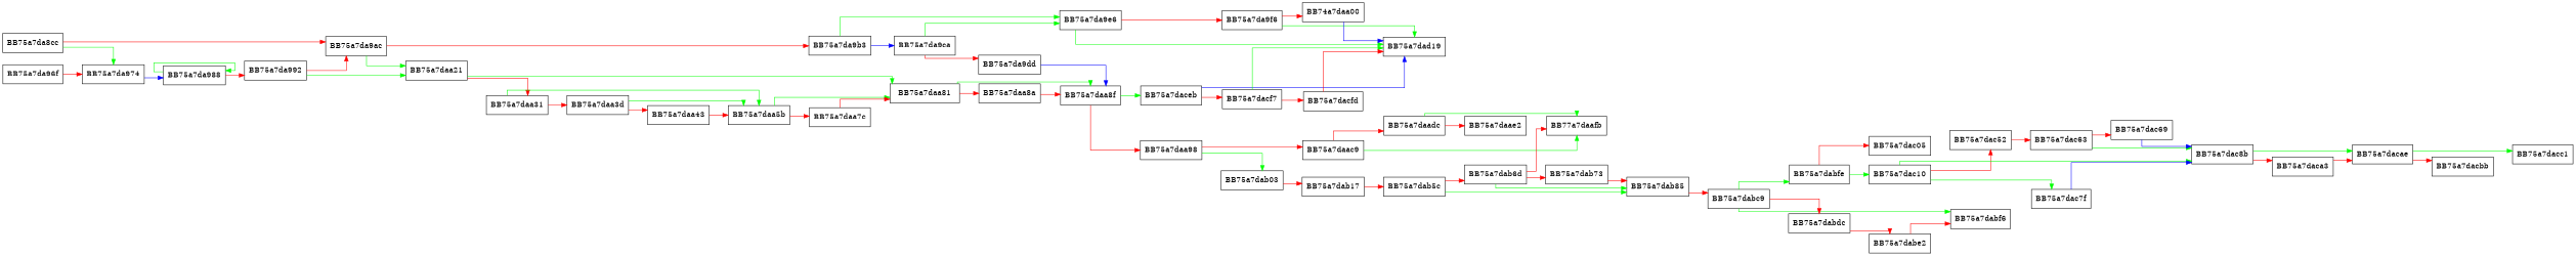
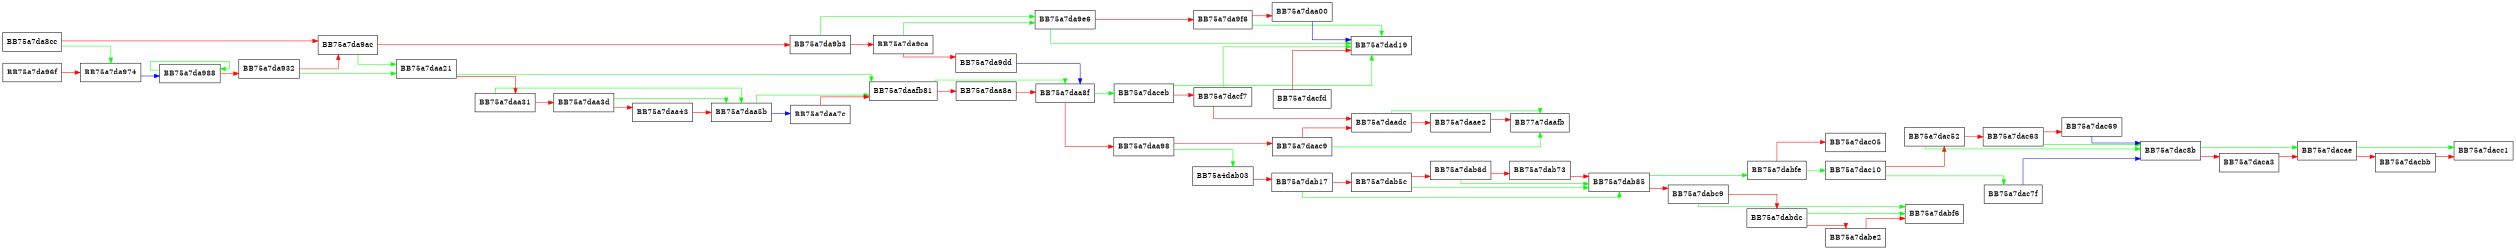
  digraph {
    rankdir=LR
    splines=ortho
    node [shape=box]
    edge [color=red]
    BB75a7da8cc
    BB75a7da974
    BB75a7da9ac
    BB75a7da988
    BB75a7da96f
-   BB75a7da992
+   BB75a7da992 [label=BB75a7da932]
    BB75a7daa21
-   BB75a7daa81
+   BB75a7daa81 [label=BB75a7daafb81]
    BB75a7daa31
    BB75a7da9b3
    BB75a7daa8f
    BB75a7daa8a
    BB75a7daa5b
    BB75a7daa3d
    BB75a7da9e6
    BB75a7da9ca
    BB75a7dad19
    BB75a7da9f6
    BB75a7da9dd
-   BB75a7daa00 [label=BB74a7daa00]
+   BB75a7daa00
    BB75a7daceb
    BB75a7daa98
    BB75a7dacf7
-   BB75a7dab03
+   BB75a7dab03 [label=BB75a4dab03]
    BB75a7daac9
    BB75a7daa7c
    BB75a7daa43
    BB75a7dacfd
    BB75a7dab17
    n30 [label=BB77a7daafb]
    BB75a7daadc
    BB75a7dab85
    BB75a7dabfe
    BB75a7dabc9
    BB75a7dab5c
    BB75a7daae2
    BB75a7dac10
    BB75a7dac05
    BB75a7dabf6
    BB75a7dabdc
    BB75a7dab6d
    BB75a7dab73
    BB75a7dac7f
    BB75a7dac52
    BB75a7dabe2
    BB75a7dac8b
    BB75a7dac63
    BB75a7dacae
    BB75a7daca3
    BB75a7dac69
    BB75a7dacc1
    BB75a7dacbb
    BB75a7da8cc -> BB75a7da974 [color=green]
    BB75a7da8cc -> BB75a7da9ac
    BB75a7da974 -> BB75a7da988 [color=blue]
    BB75a7da9ac -> BB75a7daa21 [color=green]
    BB75a7da9ac -> BB75a7da9b3
    BB75a7da988 -> BB75a7da988 [color=green]
    BB75a7da988 -> BB75a7da992
    BB75a7da96f -> BB75a7da974
    BB75a7da992 -> BB75a7da9ac
    BB75a7da992 -> BB75a7daa21 [color=green]
    BB75a7daa21 -> BB75a7daa81 [color=green]
    BB75a7daa21 -> BB75a7daa31
    BB75a7daa81 -> BB75a7daa8f [color=green]
    BB75a7daa81 -> BB75a7daa8a
    BB75a7daa31 -> BB75a7daa5b [color=green]
    BB75a7daa31 -> BB75a7daa3d
    BB75a7da9b3 -> BB75a7da9e6 [color=green]
-   BB75a7da9b3 -> BB75a7da9ca [color=blue]
+   BB75a7da9b3 -> BB75a7da9ca
    BB75a7daa8f -> BB75a7daceb [color=green]
    BB75a7daa8f -> BB75a7daa98
    BB75a7daa8a -> BB75a7daa8f
    BB75a7daa5b -> BB75a7daa81 [color=green]
-   BB75a7daa5b -> BB75a7daa7c
+   BB75a7daa5b -> BB75a7daa7c [color=blue]
    BB75a7daa3d -> BB75a7daa5b [color=green]
    BB75a7daa3d -> BB75a7daa43
    BB75a7da9e6 -> BB75a7dad19 [color=green]
    BB75a7da9e6 -> BB75a7da9f6
    BB75a7da9ca -> BB75a7da9e6 [color=green]
    BB75a7da9ca -> BB75a7da9dd
    BB75a7da9f6 -> BB75a7dad19 [color=green]
    BB75a7da9f6 -> BB75a7daa00
    BB75a7da9dd -> BB75a7daa8f [color=blue]
    BB75a7daa00 -> BB75a7dad19 [color=blue]
-   BB75a7daceb -> BB75a7dad19 [color=blue]
+   BB75a7daceb -> BB75a7dad19 [color=green]
    BB75a7daceb -> BB75a7dacf7
    BB75a7daa98 -> BB75a7dab03 [color=green]
    BB75a7daa98 -> BB75a7daac9
    BB75a7dacf7 -> BB75a7dad19 [color=green]
-   BB75a7dacf7 -> BB75a7dacfd
+   BB75a7dacf7 -> BB75a7daadc
    BB75a7dab03 -> BB75a7dab17
    BB75a7daac9 -> n30 [color=green]
    BB75a7daac9 -> BB75a7daadc
    BB75a7daa7c -> BB75a7daa81
    BB75a7daa43 -> BB75a7daa5b
    BB75a7dacfd -> BB75a7dad19
+   BB75a7dab17 -> BB75a7dab85 [color=green]
    BB75a7dab17 -> BB75a7dab5c
    BB75a7daadc -> n30 [color=green]
    BB75a7daadc -> BB75a7daae2
-   BB75a7dabc9 -> BB75a7dabfe [color=green]
+   BB75a7dab85 -> BB75a7dabfe [color=green]
    BB75a7dab85 -> BB75a7dabc9
    BB75a7dabfe -> BB75a7dac10 [color=green]
    BB75a7dabfe -> BB75a7dac05
    BB75a7dabc9 -> BB75a7dabf6 [color=green]
    BB75a7dabc9 -> BB75a7dabdc
    BB75a7dab5c -> BB75a7dab85 [color=green]
    BB75a7dab5c -> BB75a7dab6d
-   BB75a7dab6d -> n30
+   BB75a7daae2 -> n30
    BB75a7dac10 -> BB75a7dac7f [color=green]
    BB75a7dac10 -> BB75a7dac52
+   BB75a7dabdc -> BB75a7dabf6 [color=green]
    BB75a7dabdc -> BB75a7dabe2
    BB75a7dab6d -> BB75a7dab85 [color=green]
    BB75a7dab6d -> BB75a7dab73
    BB75a7dab73 -> BB75a7dab85
    BB75a7dac7f -> BB75a7dac8b [color=blue]
-   BB75a7dac10 -> BB75a7dac8b [color=green]
+   BB75a7dac52 -> BB75a7dac8b [color=green]
    BB75a7dac52 -> BB75a7dac63
    BB75a7dabe2 -> BB75a7dabf6
    BB75a7dac8b -> BB75a7dacae [color=green]
    BB75a7dac8b -> BB75a7daca3
    BB75a7dac63 -> BB75a7dac8b [color=green]
    BB75a7dac63 -> BB75a7dac69
    BB75a7dacae -> BB75a7dacc1 [color=green]
    BB75a7dacae -> BB75a7dacbb
    BB75a7daca3 -> BB75a7dacae
    BB75a7dac69 -> BB75a7dac8b [color=blue]
+   BB75a7dacbb -> BB75a7dacc1
  }
